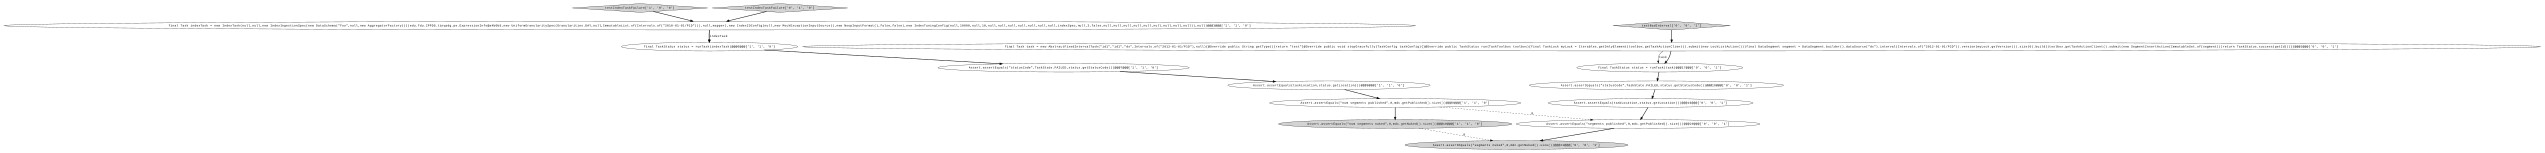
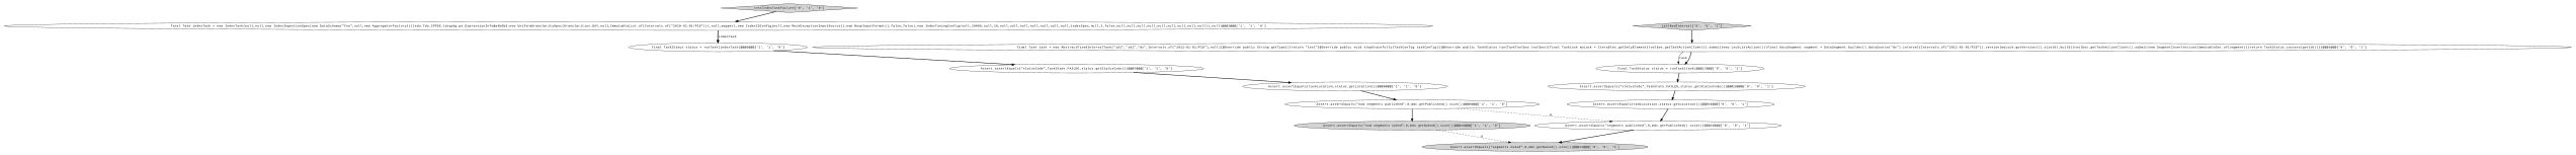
  digraph {
    fontname="Liberation Mono"
    node [fillcolor=white shape=ellipse style=filled fontname="Liberation Mono"]
    edge [style=bold fontname="Liberation Mono"]
    n1 [label="Assert.assertEquals(taskLocation,status.getLocation())@@@19@@@['0', '0', '1']"]
    n2 [label="Assert.assertEquals(\"segments published\",0,mdc.getPublished().size())@@@20@@@['0', '0', '1']"]
    n3 [label="Assert.assertEquals(\"statusCode\",TaskState.FAILED,status.getStatusCode())@@@7@@@['1', '1', '0']"]
    n4 [label="Assert.assertEquals(taskLocation,status.getLocation())@@@8@@@['1', '1', '0']"]
-   n5 [fillcolor=lightgray label="testIndexTaskFailure['1', '0', '0']" shape=diamond]
    n6 [label="final Task indexTask = new IndexTask(null,null,new IndexIngestionSpec(new DataSchema(\"foo\",null,new AggregatorFactory((((edu.fdu.CPPDG.tinypdg.pe.ExpressionInfo@a4b0b9,new UniformGranularitySpec(Granularities.DAY,null,ImmutableList.of(Intervals.of(\"2010-01-01/P1D\"))),null,mapper),new IndexIOConfig(null,new MockExceptionInputSource(),new NoopInputFormat(),false,false),new IndexTuningConfig(null,10000,null,10,null,null,null,null,null,null,null,indexSpec,null,3,false,null,null,null,null,null,null,null,null,null)),null)@@@3@@@['1', '1', '0']"]
    n7 [label="final TaskStatus status = runTask(indexTask)@@@6@@@['1', '1', '0']"]
    n8 [label="Assert.assertEquals(\"num segments published\",0,mdc.getPublished().size())@@@9@@@['1', '1', '0']"]
    n9 [label="final TaskStatus status = runTask(task)@@@17@@@['0', '0', '1']"]
    n10 [label="Assert.assertEquals(\"statusCode\",TaskState.FAILED,status.getStatusCode())@@@18@@@['0', '0', '1']"]
    n11 [label="final Task task = new AbstractFixedIntervalTask(\"id1\",\"id1\",\"ds\",Intervals.of(\"2012-01-01/P1D\"),null){@Override public String getType(){return \"test\"}@Override public void stopGracefully(TaskConfig taskConfig){}@Override public TaskStatus run(TaskToolbox toolbox){final TaskLock myLock = Iterables.getOnlyElement(toolbox.getTaskActionClient().submit(new LockListAction()))final DataSegment segment = DataSegment.builder().dataSource(\"ds\").interval(Intervals.of(\"2012-01-01/P2D\")).version(myLock.getVersion()).size(0).build()toolbox.getTaskActionClient().submit(new SegmentInsertAction(ImmutableSet.of(segment)))return TaskStatus.success(getId())}}@@@3@@@['0', '0', '1']"]
    n12 [fillcolor=lightgray label="Assert.assertEquals(\"num segments nuked\",0,mdc.getNuked().size())@@@10@@@['1', '1', '0']"]
    n13 [fillcolor=lightgray label="Assert.assertEquals(\"segments nuked\",0,mdc.getNuked().size())@@@21@@@['0', '0', '1']"]
    n14 [fillcolor=lightgray label="testBadInterval['0', '0', '1']" shape=diamond]
    n15 [fillcolor=lightgray label="testIndexTaskFailure['0', '1', '0']" shape=diamond]
    n1 -> n2
    n2 -> n13
    n3 -> n4
    n4 -> n8
-   n5 -> n6
    n6 -> n7 [label=indexTask style=solid]
    n6 -> n7
    n7 -> n3
    n8 -> n2 [label=0 style=dashed]
    n8 -> n12
    n9 -> n10
    n10 -> n1
    n11 -> n9
    n11 -> n9 [label=task style=solid]
    n12 -> n13 [label=0 style=dashed]
    n14 -> n11
    n15 -> n6
  }
